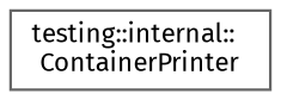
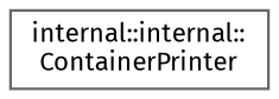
  digraph {
    rankdir=LR
    fontname="Fira Sans"
-   n1 [color=grey40 fillcolor=white fontname="Fira Sans" fontsize=10 height=0.2 label="testing::internal::\lContainerPrinter" shape=box style=filled width=0.4]
+   n1 [color=grey40 fillcolor=white fontname="Fira Sans" fontsize=10 height=0.2 label="internal::internal::\lContainerPrinter" shape=box style=filled width=0.4]
  }
